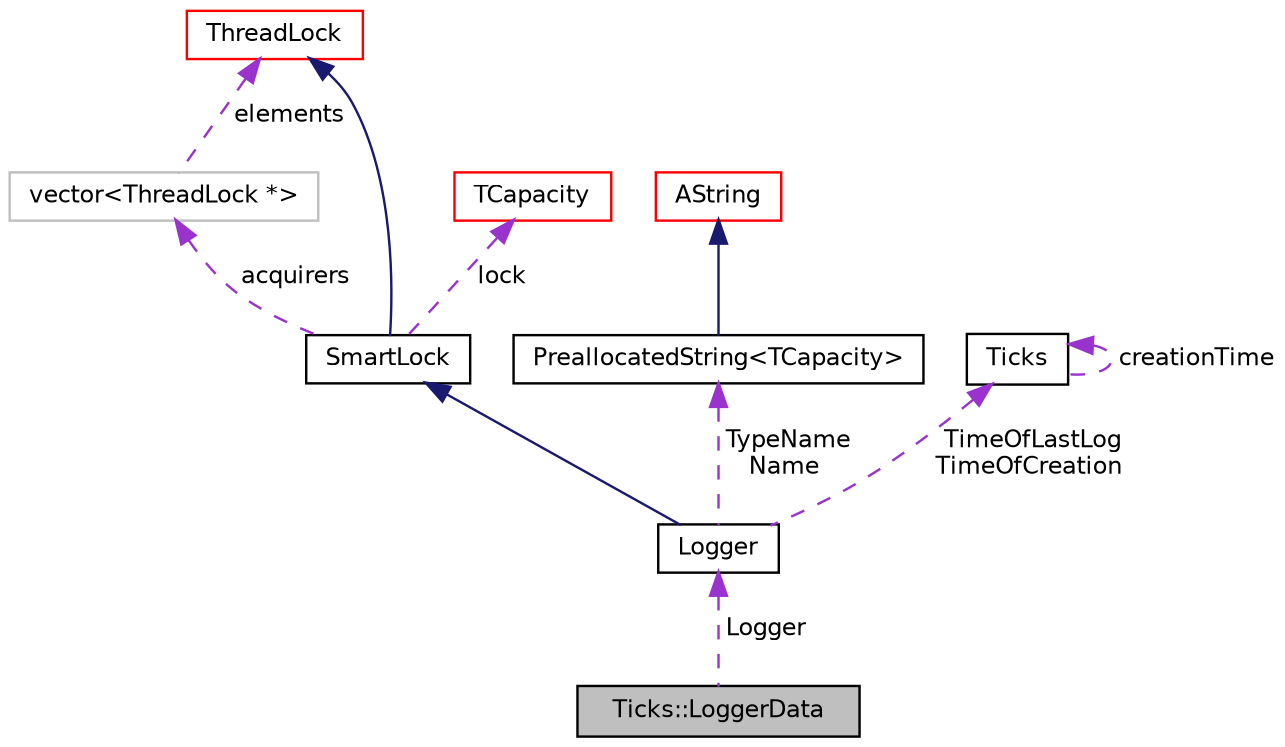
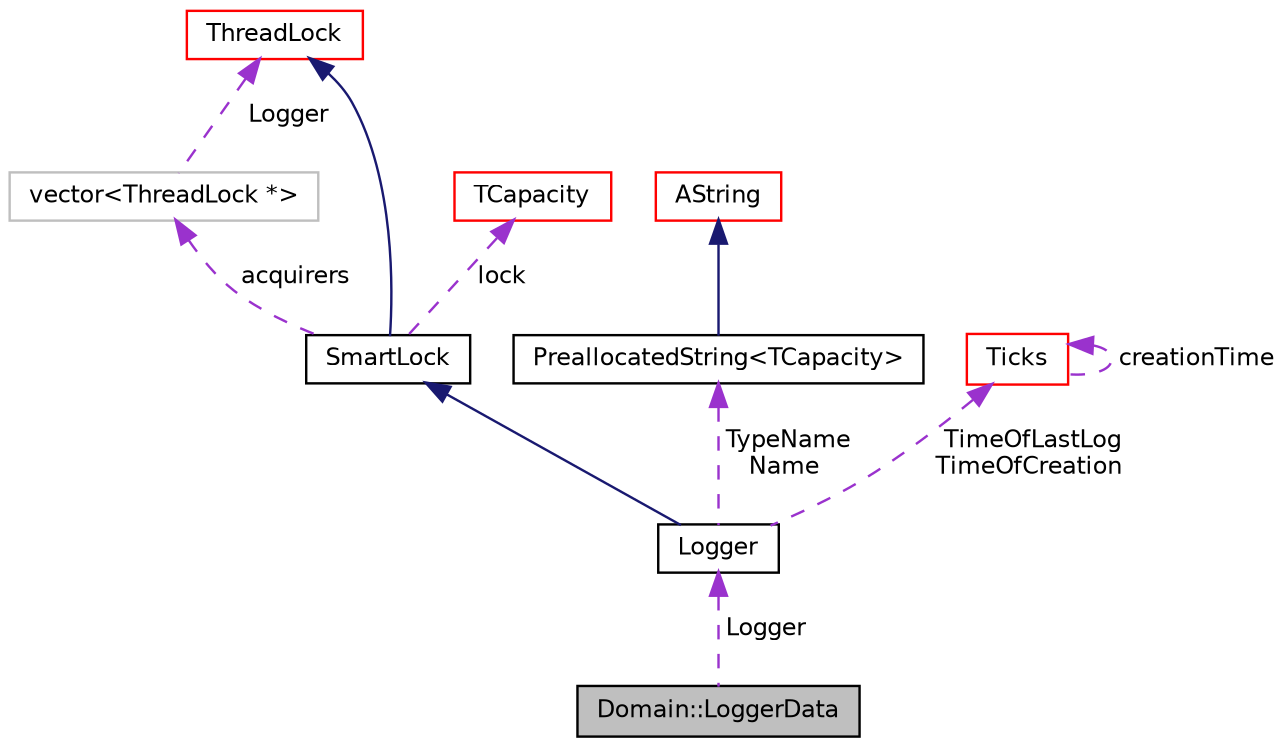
  digraph {
    node [color=black fillcolor=white fontname=Helvetica fontsize=10 shape=record style=filled]
    edge [color=darkorchid3 dir=back fontname=Helvetica fontsize=10 labelfontname=Helvetica labelfontsize=10 style=dashed]
-   n1 [fillcolor=grey75 fontcolor=black height=0.2 label="Ticks::LoggerData" width=0.4]
+   n1 [fillcolor=grey75 fontcolor=black height=0.2 label="Domain::LoggerData" width=0.4]
    n2 [color=grey75 height=0.2 label="vector\<ThreadLock *\>" width=0.4]
    n3 [height=0.2 label=SmartLock width=0.4]
    n4 [height=0.2 label=Logger width=0.4]
    n5 [height=0.2 label="PreallocatedString\<TCapacity\>" width=0.4]
    n6 [color=red height=0.2 label=ThreadLock width=0.4]
    n7 [color=red height=0.2 label=AString width=0.4]
    n8 [color=red height=0.2 label=TCapacity width=0.4]
-   n9 [height=0.2 label=Ticks width=0.4]
+   n9 [color=red height=0.2 label=Ticks width=0.4]
    n2 -> n3 [label=" acquirers"]
    n3 -> n4 [color=midnightblue style=solid]
    n4 -> n1 [label=" Logger"]
    n5 -> n4 [label=" TypeName\nName"]
-   n6 -> n2 [label=" elements"]
+   n6 -> n2 [label=" Logger"]
    n6 -> n3 [color=midnightblue style=solid]
    n7 -> n5 [color=midnightblue style=solid]
    n8 -> n3 [label=" lock"]
    n9 -> n4 [label=" TimeOfLastLog\nTimeOfCreation"]
    n9 -> n9 [label=" creationTime"]
  }
